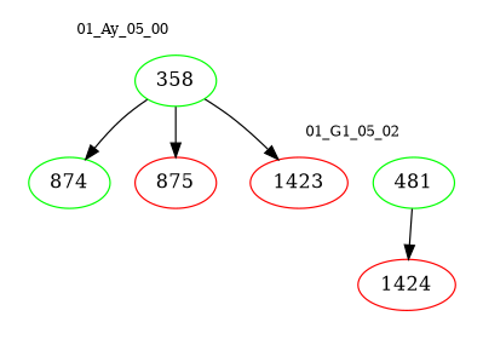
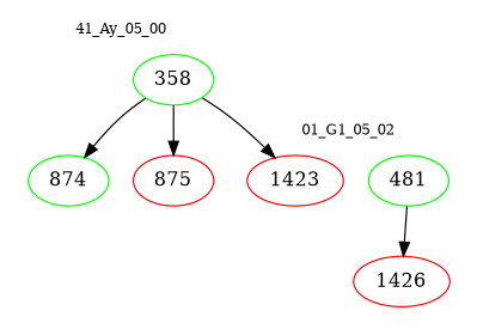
  digraph {
    node [color=green]
    edge [color=black]
    n1 [label=358]
    n2 [label=874]
    n3 [color=red label=875]
    n4 [label=481]
    n5 [color=red label=1423]
-   n6 [color=red label=1424]
+   n6 [color=red label=1426]
    subgraph cluster_1 {
      color=white
      fontsize=10
-     label="01_Ay_05_00"
+     label="41_Ay_05_00"
      n1
      n2
      n3
    }
    subgraph cluster_2 {
      color=white
      fontsize=10
      label="01_G1_05_02"
      n4
      n5
      n6
    }
    n1 -> n2
    n1 -> n3
    n1 -> n5
    n4 -> n6
  }
